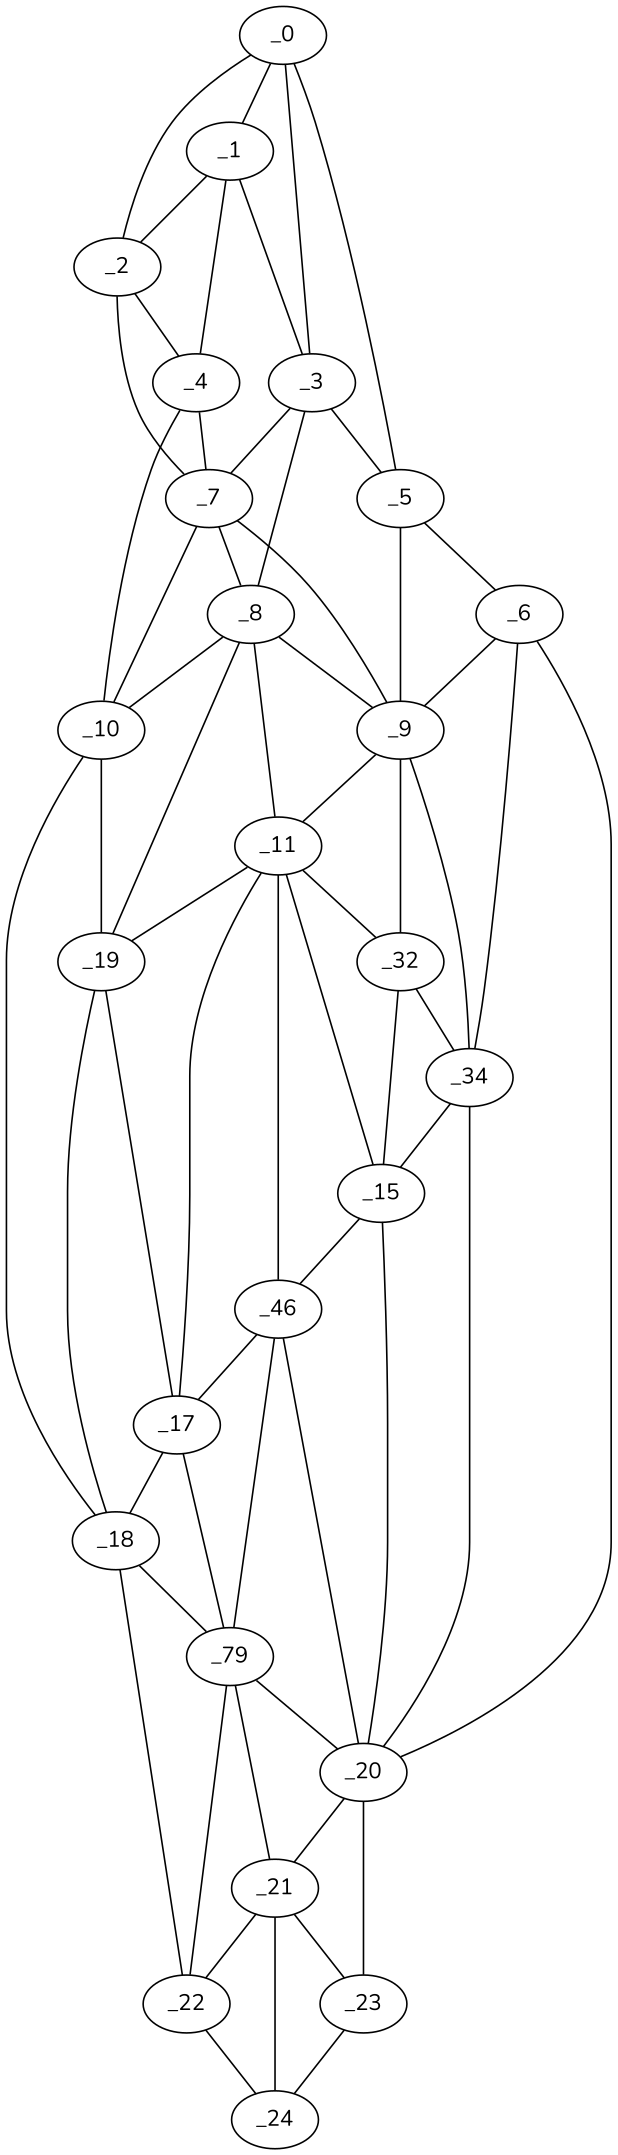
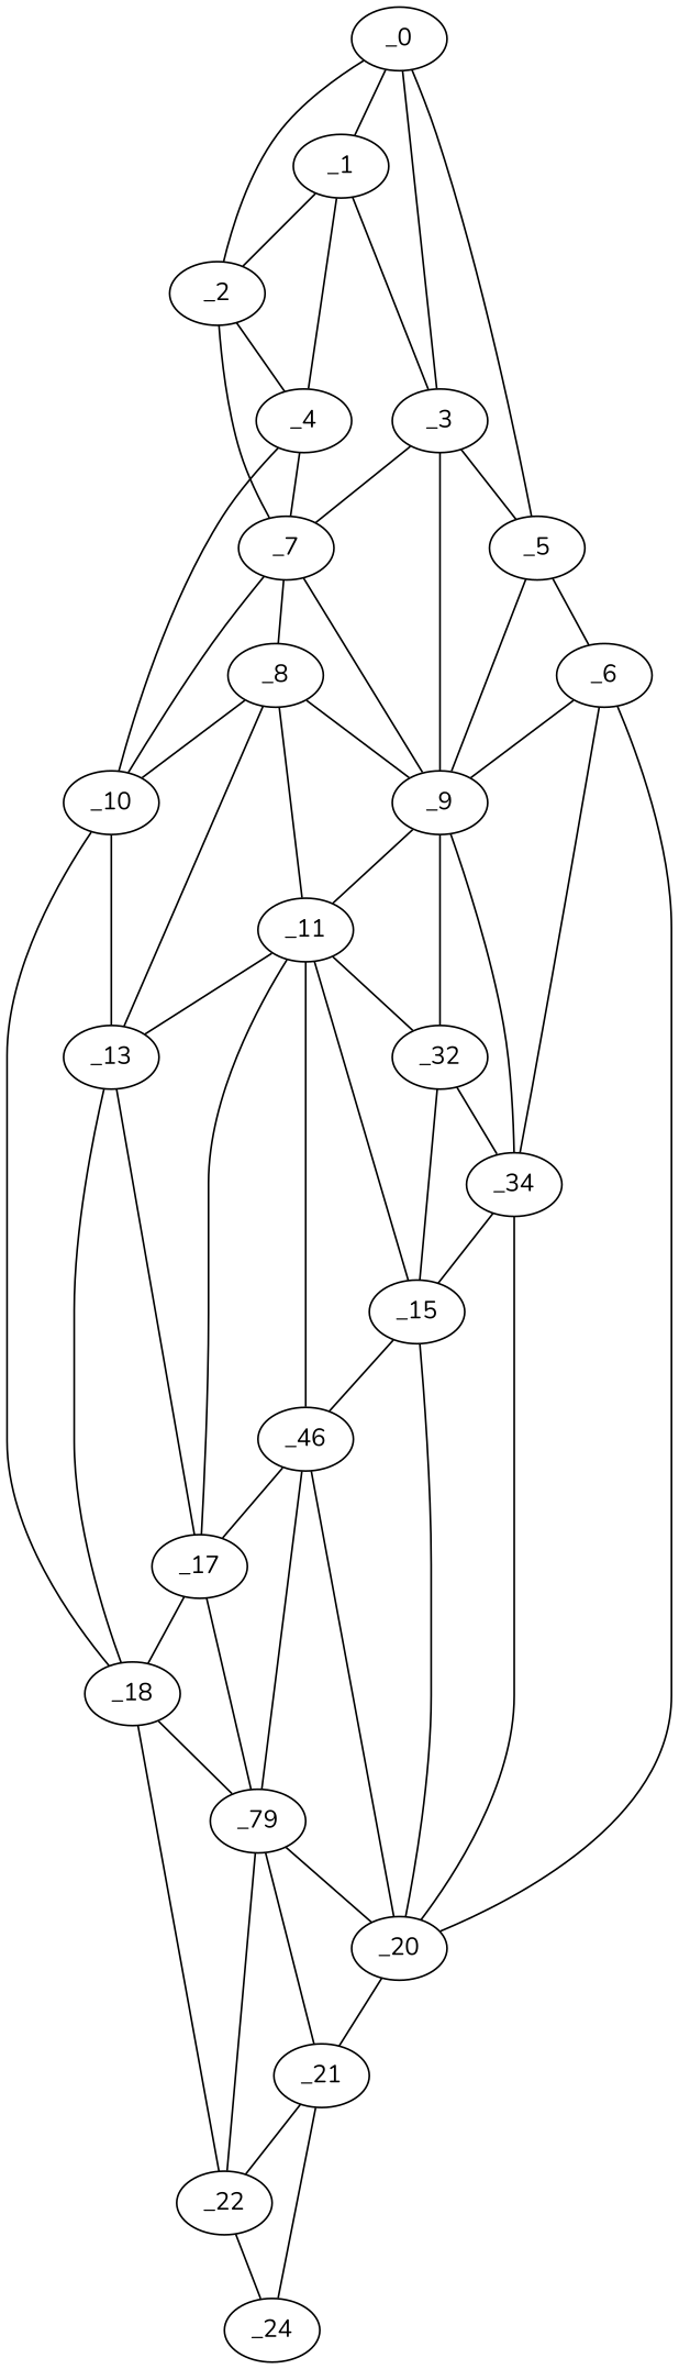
  graph {
    fontname=Nunito
    node [fontname=Nunito x=43 y=48]
    edge [fontname=Nunito valence=2]
    _0 [x=10 y=62]
    _1 [x=17 y=85]
    _2 [x=41 y=73]
    _3
    _5 [x=49 y=42]
    _4 [y=86]
    _7 [x=58 y=78]
    _9 [x=73 y=49]
    _6 [x=56 y=39]
    _10 [x=77 y=83]
    _8 [x=69 y=76]
    n12 [label=_34 x=80 y=45]
    _11 [x=78 y=57]
    n14 [label=_32 x=79]
    _20 [x=105 y=43]
-   _13 [x=79 y=71 label=_19]
+   _13 [x=79 y=71]
    _18 [x=102 y=73]
    _15 [x=90 y=46]
    n19 [label=_46 x=95 y=52]
    _17 [x=98 y=64]
    n21 [label=_79 x=104 y=63]
    _22 [x=120 y=60]
    _21 [x=117 y=57]
-   _23 [x=123]
    _24 [x=125 y=59]
    _0 -- _1 [valence=1]
    _0 -- _2
    _0 -- _3
    _0 -- _5 [valence=1]
    _1 -- _2
    _1 -- _3 [valence=1]
    _1 -- _4 [valence=1]
    _2 -- _4
    _2 -- _7
    _3 -- _5
    _3 -- _7
-   _3 -- _8
+   _3 -- _9
    _5 -- _9
    _5 -- _6 [valence=1]
    _4 -- _7 [valence=1]
    _4 -- _10 [valence=1]
    _7 -- _9 [valence=1]
    _7 -- _10
    _7 -- _8
    _9 -- n12 [valence=1]
    _9 -- _11
    _9 -- n14 [valence=1]
    _6 -- _9 [valence=1]
    _6 -- n12
    _6 -- _20 [valence=1]
    _10 -- _13
    _10 -- _18 [valence=1]
    _8 -- _9
    _8 -- _10 [valence=1]
    _8 -- _11 [valence=1]
    _8 -- _13 [valence=1]
    n12 -- _20
    n12 -- _15
    _11 -- n14
    _11 -- _13
    _11 -- _15
    _11 -- n19
    _11 -- _17
    n14 -- n12
    n14 -- _15 [valence=1]
    _20 -- _21
-   _20 -- _23 [valence=1]
    _13 -- _18 [valence=1]
    _13 -- _17 [valence=1]
    _18 -- n21 [valence=1]
    _18 -- _22
    _15 -- _20
    _15 -- n19
    n19 -- _20
    n19 -- _17 [valence=1]
    n19 -- n21
    _17 -- _18
    _17 -- n21 [valence=1]
    n21 -- _20 [valence=1]
    n21 -- _22 [valence=1]
    n21 -- _21
    _22 -- _24 [valence=1]
    _21 -- _22
-   _21 -- _23
    _21 -- _24 [valence=1]
-   _23 -- _24 [valence=1]
  }
